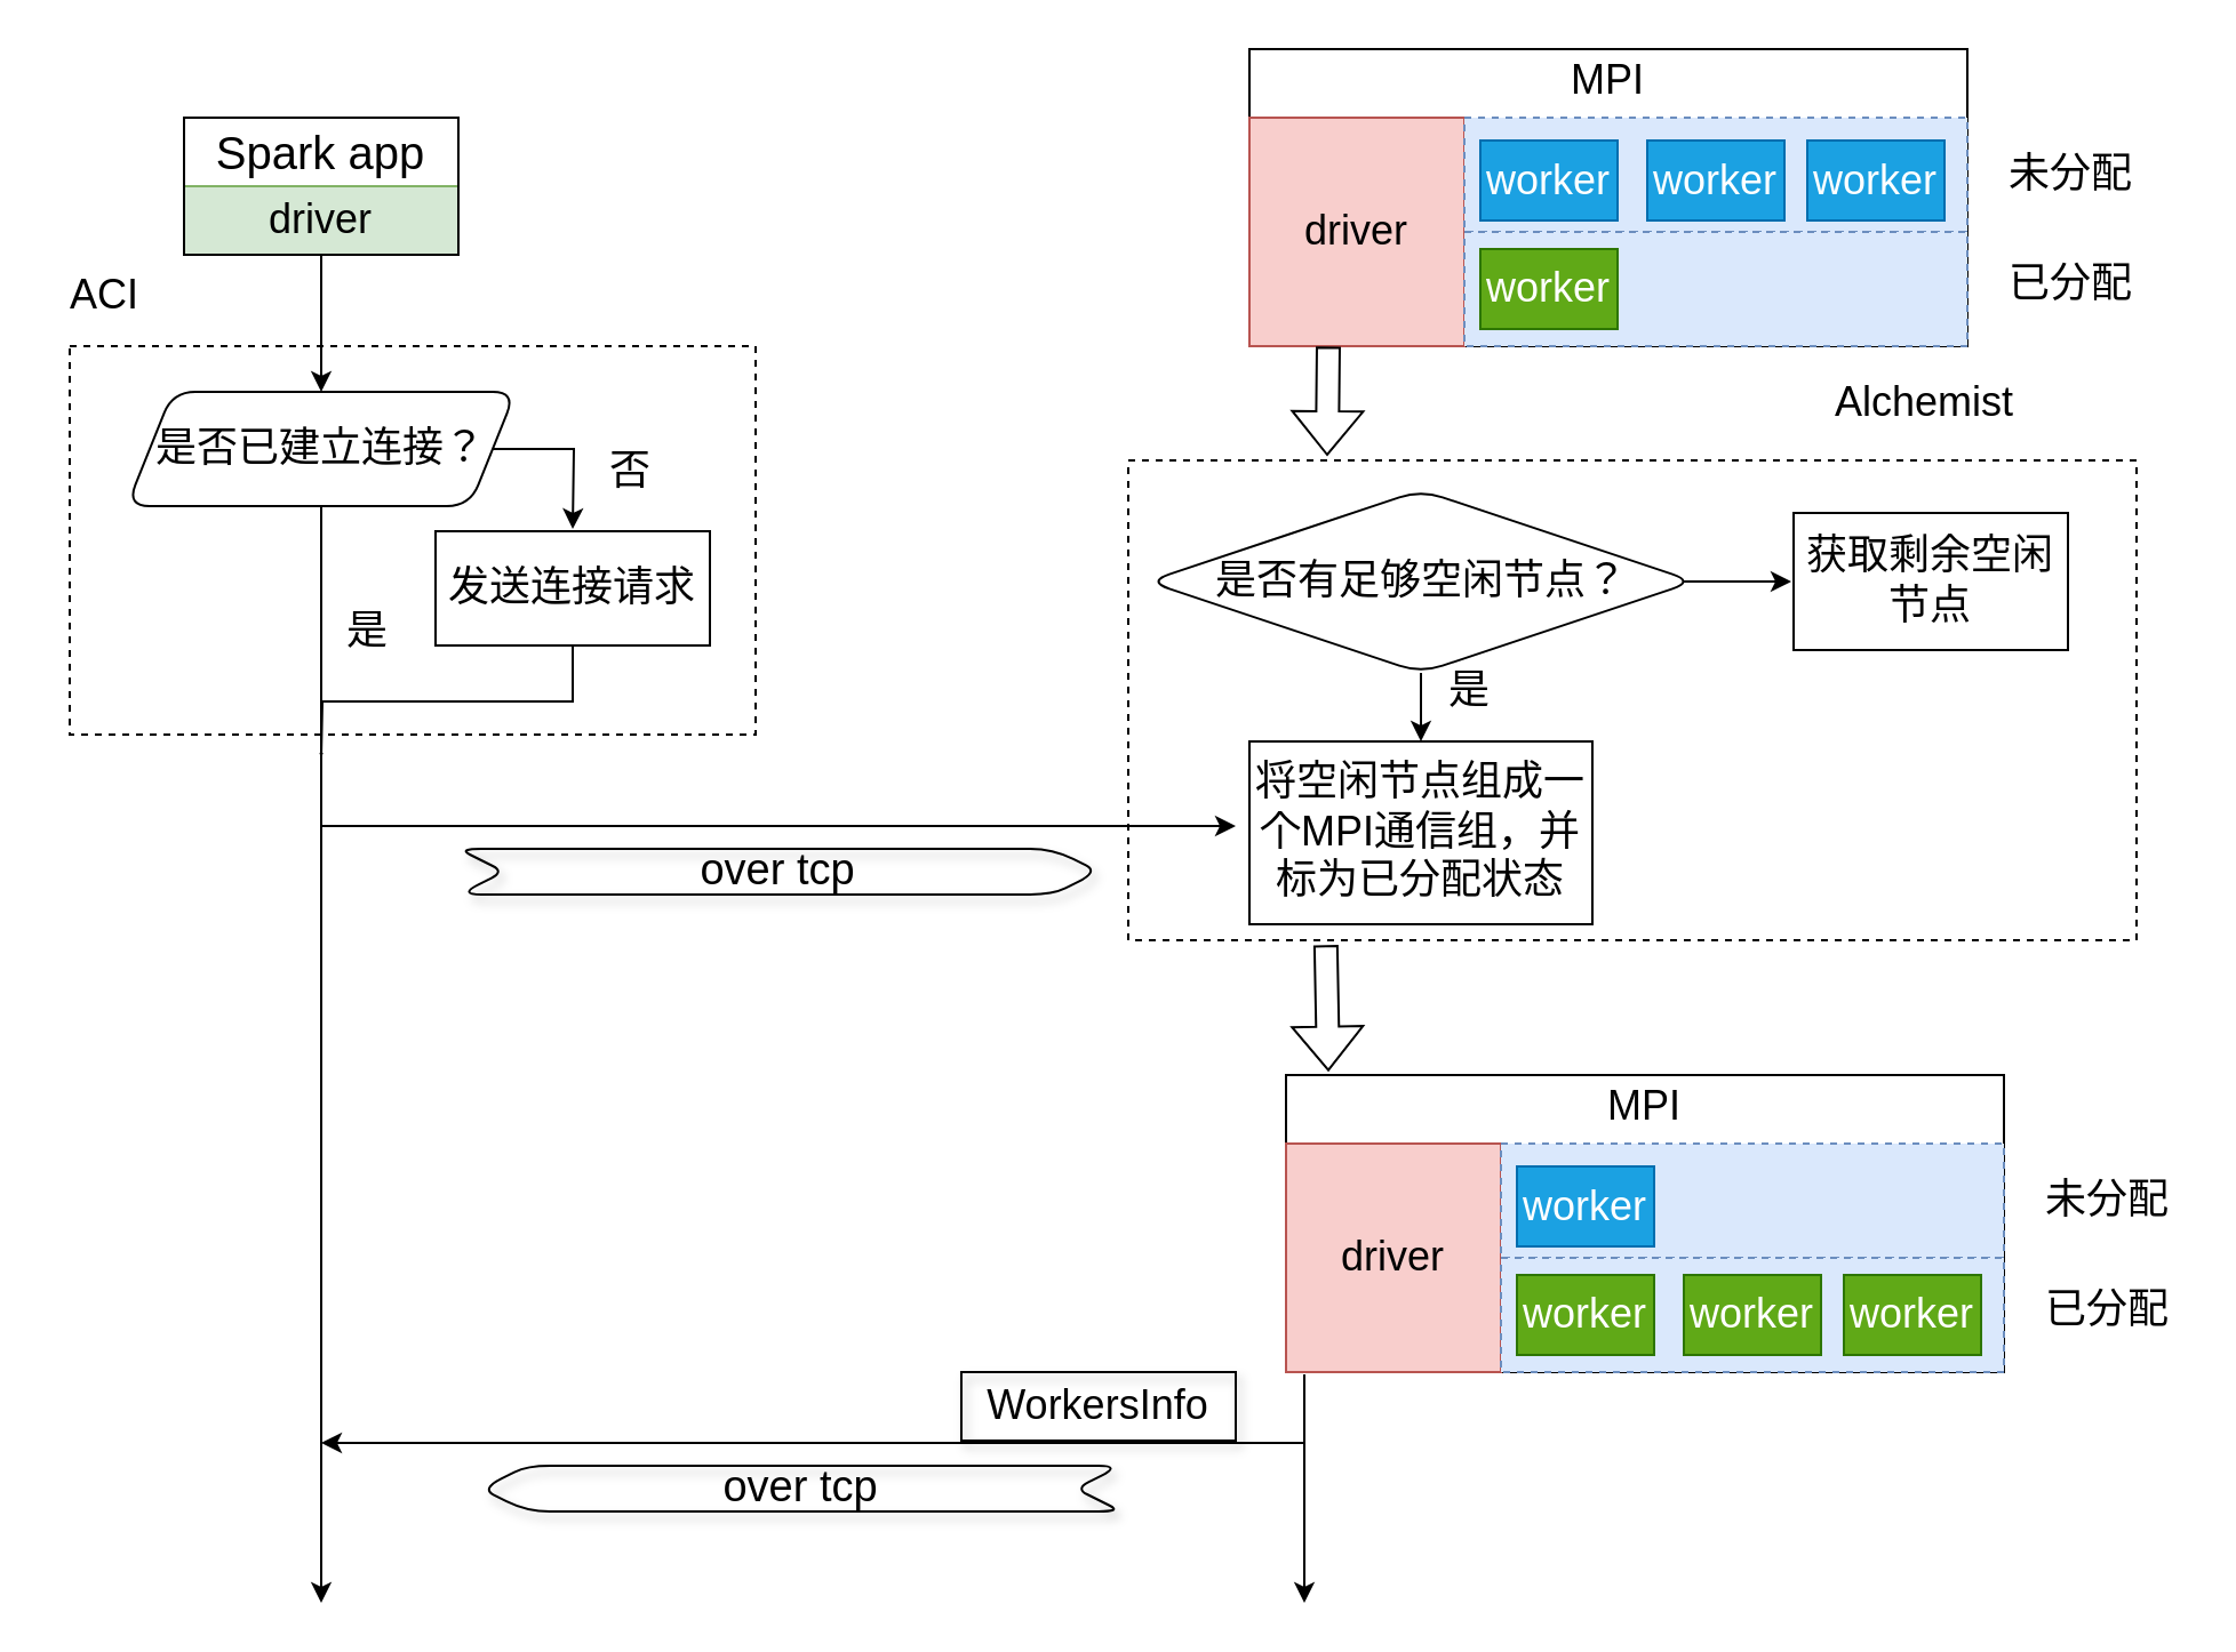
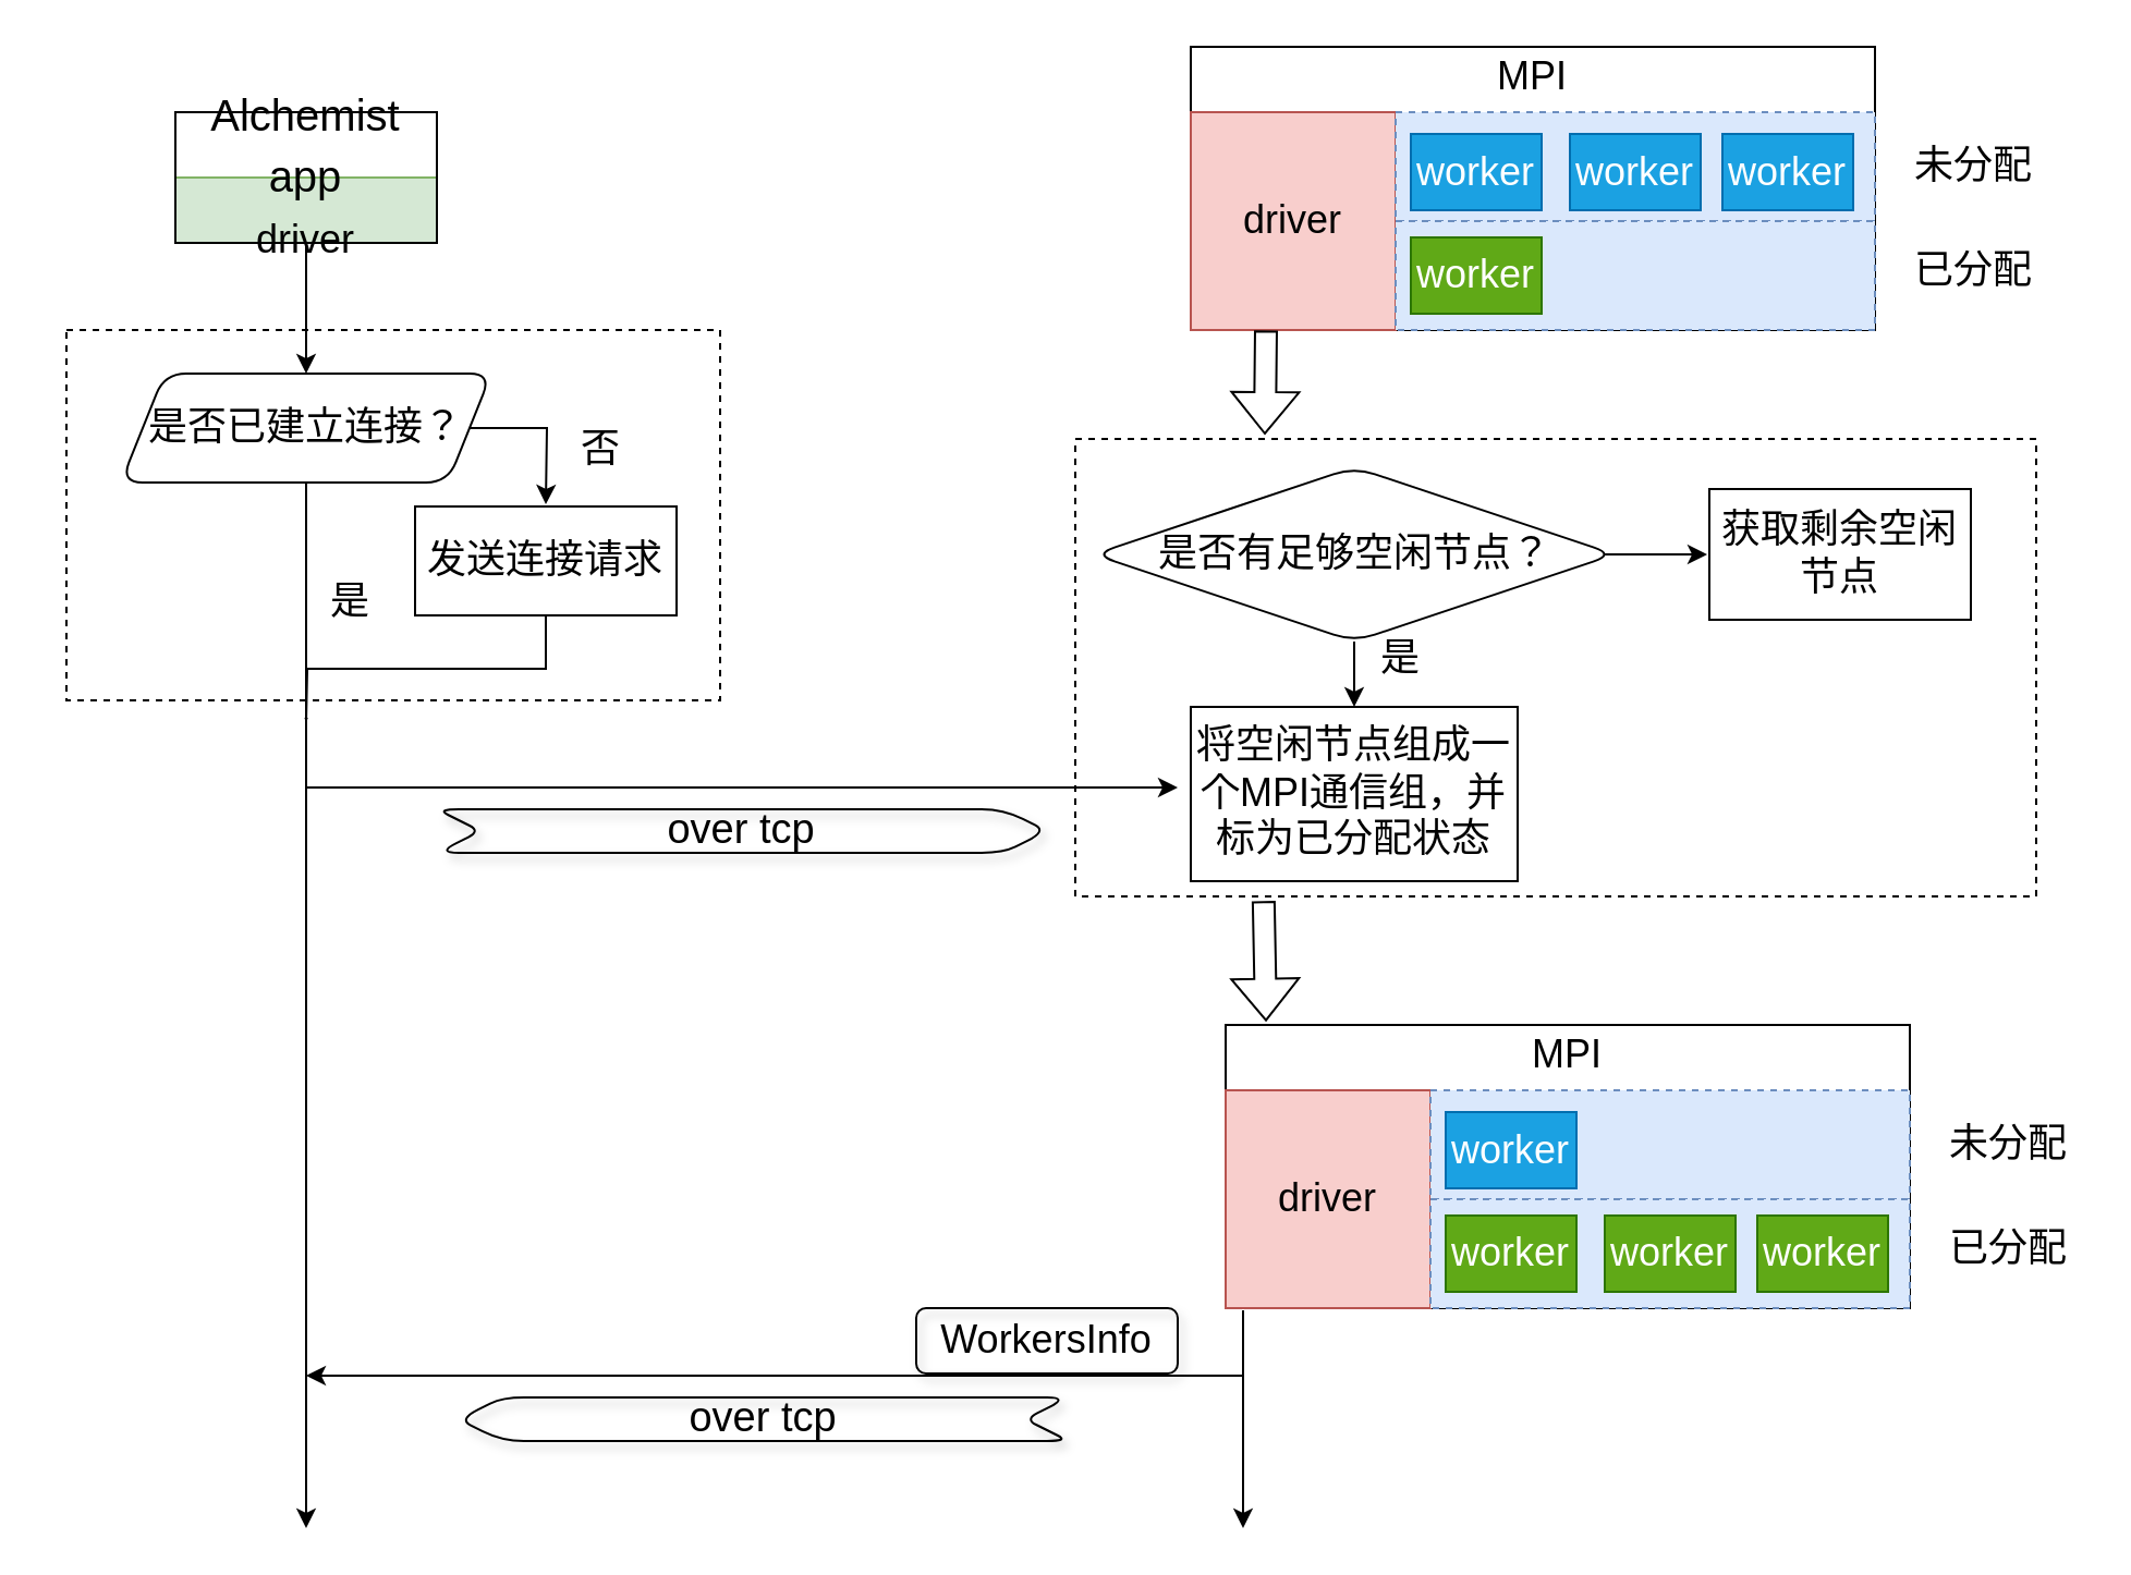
  <mxCell id="0" />
  <mxCell id="1" parent="0" />
  <mxCell id="2" value="" style="rounded=0;whiteSpace=wrap;html=1;dashed=1;fontSize=18;fillColor=none;gradientColor=none;" parent="1" vertex="1"><mxGeometry x="493" y="200" width="441" height="210" as="geometry" /></mxCell>
  <mxCell id="3" value="" style="rounded=0;whiteSpace=wrap;html=1;fontSize=18;fillColor=none;gradientColor=none;dashed=1;" parent="1" vertex="1"><mxGeometry x="30" y="150" width="300" height="170" as="geometry" /></mxCell>
  <mxCell id="4" value="" style="rounded=0;whiteSpace=wrap;html=1;fontSize=18;fillColor=#d5e8d4;strokeColor=#82b366;" parent="1" vertex="1"><mxGeometry x="80" y="80" width="120" height="30" as="geometry" /></mxCell>
- <mxCell id="5" value="&lt;p style=&quot;line-height: 1.4&quot;&gt;Spark app&lt;br&gt;&lt;font style=&quot;font-size: 18px&quot;&gt;driver&lt;/font&gt;&lt;br&gt;&lt;/p&gt;" style="rounded=0;whiteSpace=wrap;html=1;fontSize=20;fillColor=none;gradientColor=none;" parent="1" vertex="1"><mxGeometry x="80" y="50" width="120" height="60" as="geometry" /></mxCell>
+ <mxCell id="5" value="&lt;p style=&quot;line-height: 1.4&quot;&gt;Alchemist app&lt;br&gt;&lt;font style=&quot;font-size: 18px&quot;&gt;driver&lt;/font&gt;&lt;br&gt;&lt;/p&gt;" style="rounded=0;whiteSpace=wrap;html=1;fontSize=20;fillColor=none;gradientColor=none;" parent="1" vertex="1"><mxGeometry x="80" y="50" width="120" height="60" as="geometry" /></mxCell>
  <mxCell id="6" style="edgeStyle=orthogonalEdgeStyle;rounded=0;orthogonalLoop=1;jettySize=auto;html=1;fontSize=18;" parent="1" source="5" edge="1"><mxGeometry relative="1" as="geometry"><mxPoint x="140" y="170" as="targetPoint" /><mxPoint x="140" y="130" as="sourcePoint" /></mxGeometry></mxCell>
  <mxCell id="7" style="edgeStyle=orthogonalEdgeStyle;rounded=0;orthogonalLoop=1;jettySize=auto;html=1;exitX=0.5;exitY=1;exitDx=0;exitDy=0;fontSize=18;" parent="1" source="9" edge="1"><mxGeometry relative="1" as="geometry"><mxPoint x="140" y="700" as="targetPoint" /></mxGeometry></mxCell>
  <mxCell id="8" style="edgeStyle=orthogonalEdgeStyle;rounded=0;orthogonalLoop=1;jettySize=auto;html=1;exitX=1;exitY=0.5;exitDx=0;exitDy=0;fontSize=18;" parent="1" source="9" edge="1"><mxGeometry relative="1" as="geometry"><mxPoint x="250" y="230" as="targetPoint" /></mxGeometry></mxCell>
  <mxCell id="9" value="是否已建立连接？" style="shape=parallelogram;perimeter=parallelogramPerimeter;whiteSpace=wrap;html=1;fixedSize=1;rounded=1;fontSize=18;fillColor=none;gradientColor=none;" parent="1" vertex="1"><mxGeometry x="55" y="170" width="170" height="50" as="geometry" /></mxCell>
  <mxCell id="10" value="是" style="text;html=1;align=center;verticalAlign=middle;resizable=0;points=[];autosize=1;strokeColor=none;fillColor=none;fontSize=18;" parent="1" vertex="1"><mxGeometry x="145" y="260" width="30" height="30" as="geometry" /></mxCell>
  <mxCell id="11" style="edgeStyle=orthogonalEdgeStyle;rounded=0;orthogonalLoop=1;jettySize=auto;html=1;exitX=0.5;exitY=1;exitDx=0;exitDy=0;fontSize=18;endArrow=openThin;endFill=0;endSize=0;" parent="1" source="12" edge="1"><mxGeometry relative="1" as="geometry"><mxPoint x="140" y="330" as="targetPoint" /></mxGeometry></mxCell>
  <mxCell id="12" value="发送连接请求" style="rounded=0;whiteSpace=wrap;html=1;fontSize=18;fillColor=none;gradientColor=none;" parent="1" vertex="1"><mxGeometry x="190" y="231" width="120" height="50" as="geometry" /></mxCell>
  <mxCell id="13" value="否" style="text;html=1;align=center;verticalAlign=middle;resizable=0;points=[];autosize=1;strokeColor=none;fillColor=none;fontSize=18;" parent="1" vertex="1"><mxGeometry x="260" y="190" width="30" height="30" as="geometry" /></mxCell>
  <mxCell id="14" value="" style="endArrow=classic;html=1;rounded=0;fontSize=18;endSize=6;" parent="1" edge="1"><mxGeometry width="50" height="50" relative="1" as="geometry"><mxPoint x="140" y="360" as="sourcePoint" /><mxPoint x="540" y="360" as="targetPoint" /></mxGeometry></mxCell>
  <mxCell id="15" value="&lt;p style=&quot;line-height: 1.9&quot;&gt;MPI&lt;br&gt;&lt;br&gt;&lt;br&gt;&lt;br&gt;&lt;/p&gt;" style="rounded=0;whiteSpace=wrap;html=1;fontSize=18;fillColor=none;gradientColor=none;" parent="1" vertex="1"><mxGeometry x="546" y="20" width="314" height="130" as="geometry" /></mxCell>
  <mxCell id="16" value="driver" style="rounded=0;whiteSpace=wrap;html=1;fontSize=18;fillColor=#f8cecc;strokeColor=#b85450;" parent="1" vertex="1"><mxGeometry x="546" y="50" width="94" height="100" as="geometry" /></mxCell>
  <mxCell id="17" value="" style="rounded=0;whiteSpace=wrap;html=1;fontSize=18;fillColor=#dae8fc;strokeColor=#6c8ebf;dashed=1;" parent="1" vertex="1"><mxGeometry x="640" y="50" width="220" height="50" as="geometry" /></mxCell>
  <mxCell id="18" value="" style="rounded=0;whiteSpace=wrap;html=1;fontSize=18;fillColor=#dae8fc;strokeColor=#6c8ebf;dashed=1;" parent="1" vertex="1"><mxGeometry x="640" y="100" width="220" height="50" as="geometry" /></mxCell>
  <mxCell id="19" value="worker" style="rounded=0;whiteSpace=wrap;html=1;fontSize=18;fillColor=#1ba1e2;strokeColor=#006EAF;fontColor=#ffffff;" parent="1" vertex="1"><mxGeometry x="647" y="60" width="60" height="35" as="geometry" /></mxCell>
  <mxCell id="20" value="worker" style="rounded=0;whiteSpace=wrap;html=1;fontSize=18;fillColor=#1ba1e2;strokeColor=#006EAF;fontColor=#ffffff;" parent="1" vertex="1"><mxGeometry x="720" y="60" width="60" height="35" as="geometry" /></mxCell>
  <mxCell id="21" value="worker" style="rounded=0;whiteSpace=wrap;html=1;fontSize=18;fillColor=#60a917;strokeColor=#2D7600;fontColor=#ffffff;" parent="1" vertex="1"><mxGeometry x="647" y="107.5" width="60" height="35" as="geometry" /></mxCell>
  <mxCell id="22" value="未分配" style="text;html=1;align=center;verticalAlign=middle;resizable=0;points=[];autosize=1;strokeColor=none;fillColor=none;fontSize=18;" parent="1" vertex="1"><mxGeometry x="870" y="60" width="70" height="30" as="geometry" /></mxCell>
  <mxCell id="23" value="已分配" style="text;html=1;align=center;verticalAlign=middle;resizable=0;points=[];autosize=1;strokeColor=none;fillColor=none;fontSize=18;" parent="1" vertex="1"><mxGeometry x="870" y="107.5" width="70" height="30" as="geometry" /></mxCell>
  <mxCell id="24" value="worker" style="rounded=0;whiteSpace=wrap;html=1;fontSize=18;fillColor=#1ba1e2;strokeColor=#006EAF;fontColor=#ffffff;" parent="1" vertex="1"><mxGeometry x="790" y="60" width="60" height="35" as="geometry" /></mxCell>
  <mxCell id="25" value="&lt;p style=&quot;line-height: 1.9&quot;&gt;MPI&lt;br&gt;&lt;br&gt;&lt;br&gt;&lt;br&gt;&lt;/p&gt;" style="rounded=0;whiteSpace=wrap;html=1;fontSize=18;fillColor=none;gradientColor=none;" parent="1" vertex="1"><mxGeometry x="562" y="469" width="314" height="130" as="geometry" /></mxCell>
  <mxCell id="26" value="driver" style="rounded=0;whiteSpace=wrap;html=1;fontSize=18;fillColor=#f8cecc;strokeColor=#b85450;" parent="1" vertex="1"><mxGeometry x="562" y="499" width="94" height="100" as="geometry" /></mxCell>
  <mxCell id="27" value="" style="rounded=0;whiteSpace=wrap;html=1;fontSize=18;fillColor=#dae8fc;strokeColor=#6c8ebf;dashed=1;" parent="1" vertex="1"><mxGeometry x="656" y="499" width="220" height="50" as="geometry" /></mxCell>
  <mxCell id="28" value="" style="rounded=0;whiteSpace=wrap;html=1;fontSize=18;fillColor=#dae8fc;strokeColor=#6c8ebf;dashed=1;" parent="1" vertex="1"><mxGeometry x="656" y="549" width="220" height="50" as="geometry" /></mxCell>
  <mxCell id="29" value="worker" style="rounded=0;whiteSpace=wrap;html=1;fontSize=18;fillColor=#1ba1e2;strokeColor=#006EAF;fontColor=#ffffff;" parent="1" vertex="1"><mxGeometry x="663" y="509" width="60" height="35" as="geometry" /></mxCell>
  <mxCell id="30" value="worker" style="rounded=0;whiteSpace=wrap;html=1;fontSize=18;fillColor=#60a917;strokeColor=#2D7600;fontColor=#ffffff;" parent="1" vertex="1"><mxGeometry x="663" y="556.5" width="60" height="35" as="geometry" /></mxCell>
  <mxCell id="31" value="未分配" style="text;html=1;align=center;verticalAlign=middle;resizable=0;points=[];autosize=1;strokeColor=none;fillColor=none;fontSize=18;" parent="1" vertex="1"><mxGeometry x="886" y="509" width="70" height="30" as="geometry" /></mxCell>
  <mxCell id="32" value="已分配" style="text;html=1;align=center;verticalAlign=middle;resizable=0;points=[];autosize=1;strokeColor=none;fillColor=none;fontSize=18;" parent="1" vertex="1"><mxGeometry x="886" y="556.5" width="70" height="30" as="geometry" /></mxCell>
  <mxCell id="33" value="worker" style="rounded=0;whiteSpace=wrap;html=1;fontSize=18;fillColor=#60a917;strokeColor=#2D7600;fontColor=#ffffff;" parent="1" vertex="1"><mxGeometry x="736" y="556.5" width="60" height="35" as="geometry" /></mxCell>
  <mxCell id="34" value="worker" style="rounded=0;whiteSpace=wrap;html=1;fontSize=18;fillColor=#60a917;strokeColor=#2D7600;fontColor=#ffffff;" parent="1" vertex="1"><mxGeometry x="806" y="556.5" width="60" height="35" as="geometry" /></mxCell>
  <mxCell id="35" value="" style="endArrow=classic;html=1;rounded=0;fontSize=18;endSize=6;" parent="1" edge="1"><mxGeometry width="50" height="50" relative="1" as="geometry"><mxPoint x="570" y="630" as="sourcePoint" /><mxPoint x="140" y="630" as="targetPoint" /></mxGeometry></mxCell>
  <mxCell id="36" style="edgeStyle=none;rounded=0;orthogonalLoop=1;jettySize=auto;html=1;exitX=1;exitY=0.5;exitDx=0;exitDy=0;entryX=0;entryY=0.5;entryDx=0;entryDy=0;fontSize=18;endArrow=classic;endFill=1;endSize=6;" parent="1" edge="1"><mxGeometry relative="1" as="geometry"><mxPoint x="735.5" y="253" as="sourcePoint" /><mxPoint x="783" y="253" as="targetPoint" /></mxGeometry></mxCell>
  <mxCell id="37" value="是否有足够空闲节点？" style="rhombus;whiteSpace=wrap;html=1;rounded=1;fontSize=18;fillColor=default;gradientColor=none;" parent="1" vertex="1"><mxGeometry x="501.5" y="213" width="239" height="80" as="geometry" /></mxCell>
  <mxCell id="38" value="" style="endArrow=classic;html=1;rounded=0;fontSize=18;endSize=6;exitX=0.5;exitY=1;exitDx=0;exitDy=0;" parent="1" source="37" edge="1"><mxGeometry width="50" height="50" relative="1" as="geometry"><mxPoint x="472" y="383" as="sourcePoint" /><mxPoint x="621" y="323" as="targetPoint" /></mxGeometry></mxCell>
  <mxCell id="39" value="将空闲节点组成一个MPI通信组，并标为已分配状态" style="rounded=0;whiteSpace=wrap;html=1;fontSize=18;fillColor=default;gradientColor=none;" parent="1" vertex="1"><mxGeometry x="546" y="323" width="150" height="80" as="geometry" /></mxCell>
  <mxCell id="40" value="是" style="text;html=1;align=center;verticalAlign=middle;resizable=0;points=[];autosize=1;strokeColor=none;fillColor=none;fontSize=18;" parent="1" vertex="1"><mxGeometry x="627" y="286" width="30" height="30" as="geometry" /></mxCell>
  <mxCell id="41" value="获取剩余空闲节点" style="rounded=0;whiteSpace=wrap;html=1;fontSize=18;fillColor=default;gradientColor=none;" parent="1" vertex="1"><mxGeometry x="784" y="223" width="120" height="60" as="geometry" /></mxCell>
  <mxCell id="42" value="" style="shape=flexArrow;endArrow=classic;html=1;rounded=0;fontSize=18;endSize=6;exitX=0.367;exitY=1.022;exitDx=0;exitDy=0;exitPerimeter=0;" parent="1" edge="1"><mxGeometry width="50" height="50" relative="1" as="geometry"><mxPoint x="580.498" y="150.2" as="sourcePoint" /><mxPoint x="580" y="198" as="targetPoint" /></mxGeometry></mxCell>
  <mxCell id="43" value="" style="shape=flexArrow;endArrow=classic;html=1;rounded=0;fontSize=18;endSize=6;exitX=0.196;exitY=1.01;exitDx=0;exitDy=0;exitPerimeter=0;entryX=0.059;entryY=-0.013;entryDx=0;entryDy=0;entryPerimeter=0;" parent="1" source="2" target="25" edge="1"><mxGeometry width="50" height="50" relative="1" as="geometry"><mxPoint x="493" y="490" as="sourcePoint" /><mxPoint x="543" y="440" as="targetPoint" /></mxGeometry></mxCell>
  <mxCell id="44" value="" style="endArrow=classic;html=1;rounded=0;fontSize=18;endSize=6;" parent="1" edge="1"><mxGeometry width="50" height="50" relative="1" as="geometry"><mxPoint x="570" y="600" as="sourcePoint" /><mxPoint x="570" y="700" as="targetPoint" /></mxGeometry></mxCell>
- <mxCell id="45" value="ACI" style="text;html=1;align=center;verticalAlign=middle;resizable=0;points=[];autosize=1;strokeColor=none;fillColor=none;fontSize=18;" parent="1" vertex="1"><mxGeometry x="20" y="112.5" width="50" height="30" as="geometry" /></mxCell>
- <mxCell id="46" value="Alchemist" style="text;html=1;align=center;verticalAlign=middle;resizable=0;points=[];autosize=1;strokeColor=none;fillColor=none;fontSize=18;" parent="1" vertex="1"><mxGeometry x="796" y="160" width="90" height="30" as="geometry" /></mxCell>
- <mxCell id="47" value="&lt;span style=&quot;font-size: 18px&quot;&gt;WorkersInfo&lt;/span&gt;" style="rounded=0;whiteSpace=wrap;html=1;fontSize=19;fillColor=none;gradientColor=none;glass=0;shadow=1;sketch=0;" parent="1" vertex="1"><mxGeometry x="420" y="599" width="120" height="30" as="geometry" /></mxCell>
+ <mxCell id="47" value="&lt;span style=&quot;font-size: 18px&quot;&gt;WorkersInfo&lt;/span&gt;" style="whiteSpace=wrap;html=1;fontSize=19;fillColor=none;gradientColor=none;glass=0;shadow=1;sketch=0;rounded=1;" parent="1" vertex="1"><mxGeometry x="420" y="599" width="120" height="30" as="geometry" /></mxCell>
  <mxCell id="48" value="over tcp" style="shape=step;perimeter=stepPerimeter;whiteSpace=wrap;html=1;fixedSize=1;rounded=1;shadow=1;glass=0;sketch=0;fontSize=19;fillColor=none;gradientColor=none;" parent="1" vertex="1"><mxGeometry x="200" y="370" width="280" height="20" as="geometry" /></mxCell>
  <mxCell id="49" value="over tcp" style="shape=step;perimeter=stepPerimeter;whiteSpace=wrap;html=1;fixedSize=1;rounded=1;shadow=1;glass=0;sketch=0;fontSize=19;fillColor=none;gradientColor=none;direction=west;" parent="1" vertex="1"><mxGeometry x="210" y="640" width="280" height="20" as="geometry" /></mxCell>
